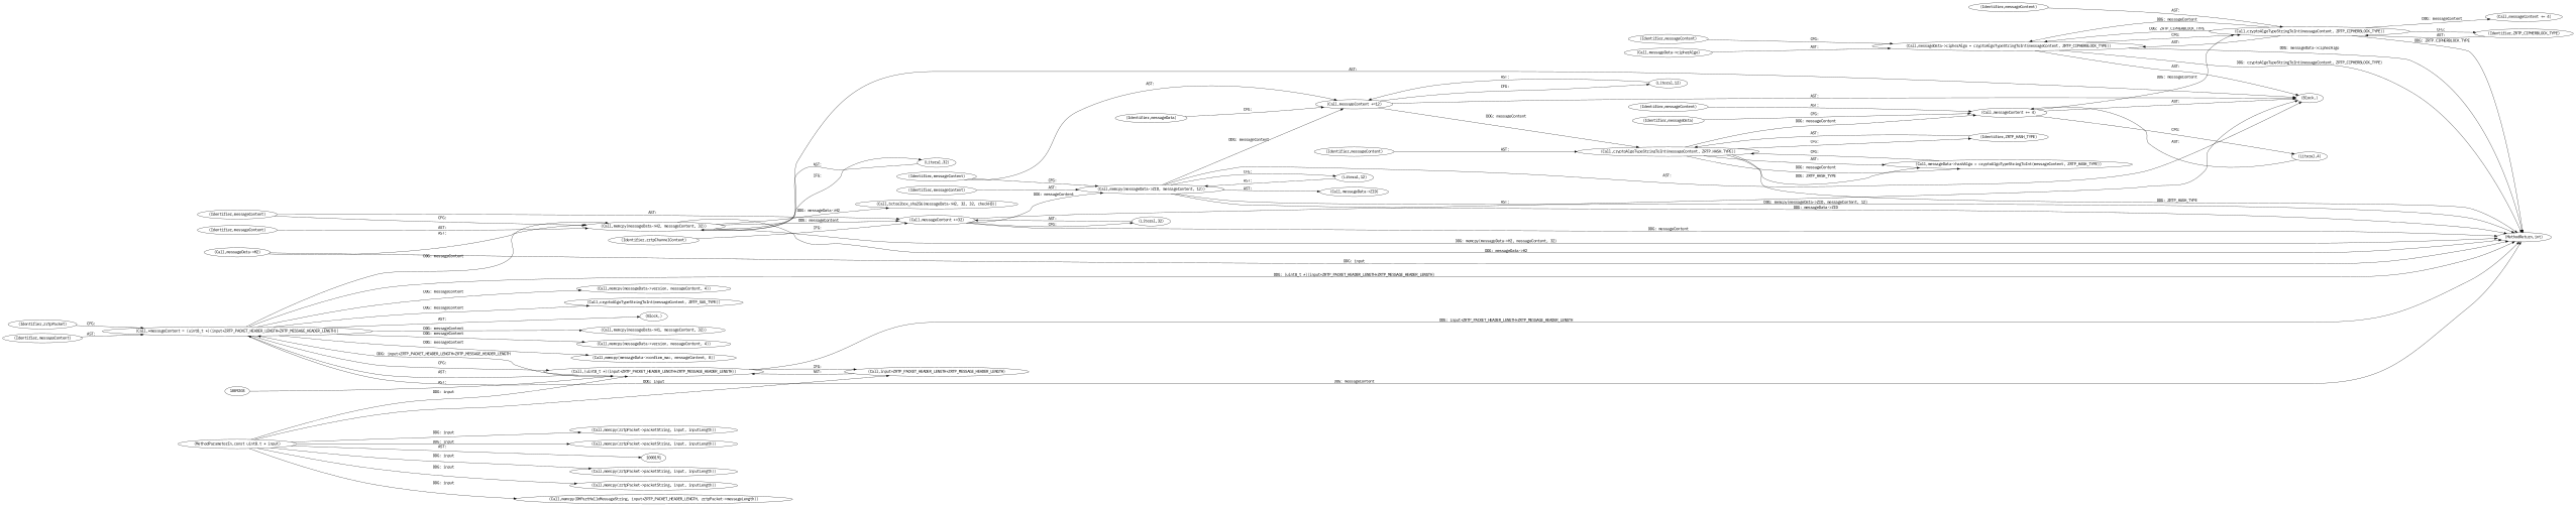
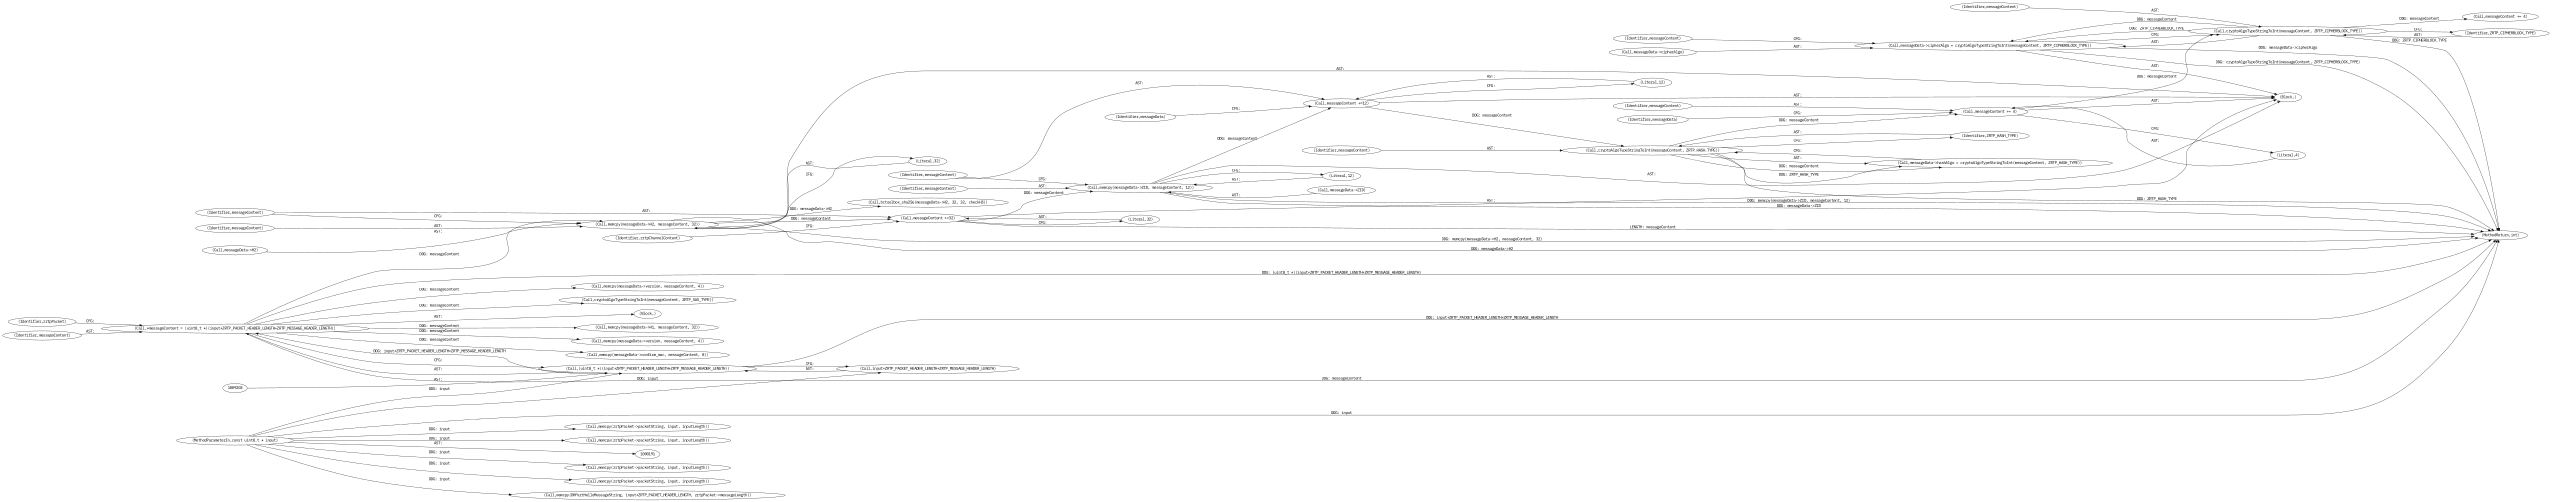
  digraph {
    fontname="IBM Plex Mono"
    rankdir=LR
    node [fontname="IBM Plex Mono"]
    edge [fontname="IBM Plex Mono"]
    n1 [label="(Call,messageData->cipherAlgo = cryptoAlgoTypeStringToInt(messageContent, ZRTP_CIPHERBLOCK_TYPE))"]
    n2 [label="(Call,cryptoAlgoTypeStringToInt(messageContent, ZRTP_CIPHERBLOCK_TYPE))"]
    n3 [label="(Block,)"]
    n4 [label="(MethodReturn,int)"]
    n5 [label="(Identifier,ZRTP_CIPHERBLOCK_TYPE)"]
    n6 [label="(Call,messageContent += 4)"]
    n7 [label="(Call,messageContent += 4)"]
    n8 [label="(Literal,4)"]
    n9 [label="(Call,cryptoAlgoTypeStringToInt(messageContent, ZRTP_HASH_TYPE))"]
    n10 [label="(Call,messageData->hashAlgo = cryptoAlgoTypeStringToInt(messageContent, ZRTP_HASH_TYPE))"]
    n11 [label="(Identifier,ZRTP_HASH_TYPE)"]
    n12 [label="(Call,messageContent +=12)"]
    n13 [label="(Literal,12)"]
    n14 [label="(Call,memcpy(messageData->ZID, messageContent, 12))"]
    n15 [label="(Literal,12)"]
    n16 [label="(Call,messageContent +=32)"]
    n17 [label="(Literal,32)"]
    n18 [label="(Call,memcpy(messageData->H2, messageContent, 32))"]
    n19 [label="(Literal,32)"]
    n20 [label="(Call,bctoolbox_sha256(messageData->H2, 32, 32, checkH3))"]
    n21 [label="(Call,*messageContent = (uint8_t *)(input+ZRTP_PACKET_HEADER_LENGTH+ZRTP_MESSAGE_HEADER_LENGTH))"]
    n22 [label="(Call,(uint8_t *)(input+ZRTP_PACKET_HEADER_LENGTH+ZRTP_MESSAGE_HEADER_LENGTH))"]
    n23 [label="(Call,memcpy(messageData->H1, messageContent, 32))"]
    n24 [label="(Call,memcpy(messageData->version, messageContent, 4))"]
    n25 [label="(Call,memcpy(messageData->confirm_mac, messageContent, 8))"]
    n26 [label="(Call,memcpy(messageData->version, messageContent, 4))"]
    n27 [label="(Call,cryptoAlgoTypeStringToInt(messageContent, ZRTP_SAS_TYPE))"]
    n28 [label="(Block,)"]
    n29 [label="(Call,input+ZRTP_PACKET_HEADER_LENGTH+ZRTP_MESSAGE_HEADER_LENGTH)"]
    n30 [label="(MethodParameterIn,const uint8_t * input)"]
    n31 [label="(Call,memcpy(zrtpPacket->packetString, input, inputLength))"]
    n32 [label="(Call,memcpy(zrtpPacket->packetString, input, inputLength))"]
    n33 [label="(Call,memcpy(DHPartHelloMessageString, input+ZRTP_PACKET_HEADER_LENGTH, zrtpPacket->messageLength))"]
    n34 [label="(Call,memcpy(zrtpPacket->packetString, input, inputLength))"]
    n35 [label="(Call,memcpy(zrtpPacket->packetString, input, inputLength))"]
    1000191
    n37 [label="(Call,messageData->ZID)"]
    n38 [label="(Identifier,messageContent)"]
    n39 [label="(Identifier,zrtpPacket)"]
    n40 [label="(Identifier,messageContent)"]
    n41 [label="(Identifier,messageContent)"]
    n42 [label="(Identifier,messageContent)"]
    n43 [label="(Identifier,messageContent)"]
    n44 [label="(Identifier,messageContent)"]
    n45 [label="(Identifier,messageContent)"]
    n46 [label="(Identifier,zrtpChannelContext)"]
    n47 [label="(Identifier,messageData)"]
    n48 [label="(Identifier,messageContent)"]
    n49 [label="(Identifier,messageData)"]
    n50 [label="(Identifier,messageContent)"]
    n51 [label="(Call,messageData->H2)"]
    n52 [label="(Call,messageData->cipherAlgo)"]
    n53 [label=1009203]
    n1 -> n2 [label="CFG: "]
    n1 -> n3 [label="AST: "]
    n1 -> n4 [label="DDG: cryptoAlgoTypeStringToInt(messageContent, ZRTP_CIPHERBLOCK_TYPE)"]
    n1 -> n4 [label="DDG: messageData->cipherAlgo"]
    n2 -> n1 [label="AST: "]
    n2 -> n1 [label="DDG: messageContent"]
    n2 -> n1 [label="DDG: ZRTP_CIPHERBLOCK_TYPE"]
    n2 -> n4 [label="DDG: ZRTP_CIPHERBLOCK_TYPE"]
    n2 -> n5 [label="CFG: "]
    n2 -> n6 [label="DDG: messageContent"]
    n5 -> n2 [label="AST: "]
    n7 -> n2 [label="DDG: messageContent"]
    n7 -> n3 [label="AST: "]
    n7 -> n8 [label="CFG: "]
    n8 -> n7 [label="AST: "]
    n9 -> n4 [label="DDG: ZRTP_HASH_TYPE"]
    n9 -> n7 [label="DDG: messageContent"]
    n9 -> n10 [label="AST: "]
    n9 -> n10 [label="DDG: messageContent"]
    n9 -> n10 [label="DDG: ZRTP_HASH_TYPE"]
    n9 -> n11 [label="CFG: "]
    n10 -> n9 [label="CFG: "]
    n11 -> n9 [label="AST: "]
    n12 -> n3 [label="AST: "]
    n12 -> n9 [label="DDG: messageContent"]
    n12 -> n13 [label="CFG: "]
    n13 -> n12 [label="AST: "]
    n14 -> n3 [label="AST: "]
    n14 -> n4 [label="DDG: memcpy(messageData->ZID, messageContent, 12)"]
    n14 -> n4 [label="DDG: messageData->ZID"]
    n14 -> n12 [label="DDG: messageContent"]
    n14 -> n15 [label="CFG: "]
    n15 -> n14 [label="AST: "]
    n16 -> n3 [label="AST: "]
-   n16 -> n4 [label="DDG: messageContent"]
+   n16 -> n4 [label="LENGTH: messageContent"]
    n16 -> n14 [label="DDG: messageContent"]
    n16 -> n17 [label="CFG: "]
    n17 -> n16 [label="AST: "]
    n18 -> n3 [label="AST: "]
    n18 -> n4 [label="DDG: memcpy(messageData->H2, messageContent, 32)"]
    n18 -> n4 [label="DDG: messageData->H2"]
    n18 -> n16 [label="DDG: messageContent"]
    n18 -> n19 [label="CFG: "]
    n18 -> n20 [label="DDG: messageData->H2"]
    n19 -> n18 [label="AST: "]
    n21 -> n4 [label="DDG: messageContent"]
    n21 -> n4 [label="DDG: (uint8_t *)(input+ZRTP_PACKET_HEADER_LENGTH+ZRTP_MESSAGE_HEADER_LENGTH)"]
    n21 -> n18 [label="DDG: messageContent"]
    n21 -> n22 [label="CFG: "]
    n21 -> n23 [label="DDG: messageContent"]
    n21 -> n24 [label="DDG: messageContent"]
    n21 -> n25 [label="DDG: messageContent"]
    n21 -> n26 [label="DDG: messageContent"]
    n21 -> n27 [label="DDG: messageContent"]
    n21 -> n28 [label="AST: "]
    n22 -> n4 [label="DDG: input+ZRTP_PACKET_HEADER_LENGTH+ZRTP_MESSAGE_HEADER_LENGTH"]
    n22 -> n21 [label="AST: "]
    n22 -> n21 [label="DDG: input+ZRTP_PACKET_HEADER_LENGTH+ZRTP_MESSAGE_HEADER_LENGTH"]
    n22 -> n29 [label="CFG: "]
    n29 -> n22 [label="AST: "]
-   n51 -> n4 [label="DDG: input"]
+   n30 -> n4 [label="DDG: input"]
    n30 -> n22 [label="DDG: input"]
    n30 -> n29 [label="DDG: input"]
    n30 -> n31 [label="DDG: input"]
    n30 -> n32 [label="DDG: input"]
    n30 -> n33 [label="DDG: input"]
    n30 -> n34 [label="DDG: input"]
    n30 -> n35 [label="DDG: input"]
    n30 -> 1000191 [label="AST: "]
-   n14 -> n37 [label="AST: "]
+   n37 -> n14 [label="AST: "]
    n38 -> n1 [label="CFG: "]
    n39 -> n21 [label="CFG: "]
    n40 -> n2 [label="AST: "]
    n41 -> n12 [label="AST: "]
    n41 -> n14 [label="CFG: "]
    n42 -> n9 [label="AST: "]
    n43 -> n14 [label="AST: "]
    n44 -> n16 [label="AST: "]
    n44 -> n18 [label="CFG: "]
    n45 -> n21 [label="AST: "]
    n46 -> n16 [label="CFG: "]
    n47 -> n7 [label="CFG: "]
    n48 -> n7 [label="AST: "]
    n49 -> n12 [label="CFG: "]
    n50 -> n18 [label="AST: "]
    n51 -> n18 [label="AST: "]
    n52 -> n1 [label="AST: "]
    n53 -> n22 [label="AST: "]
  }
